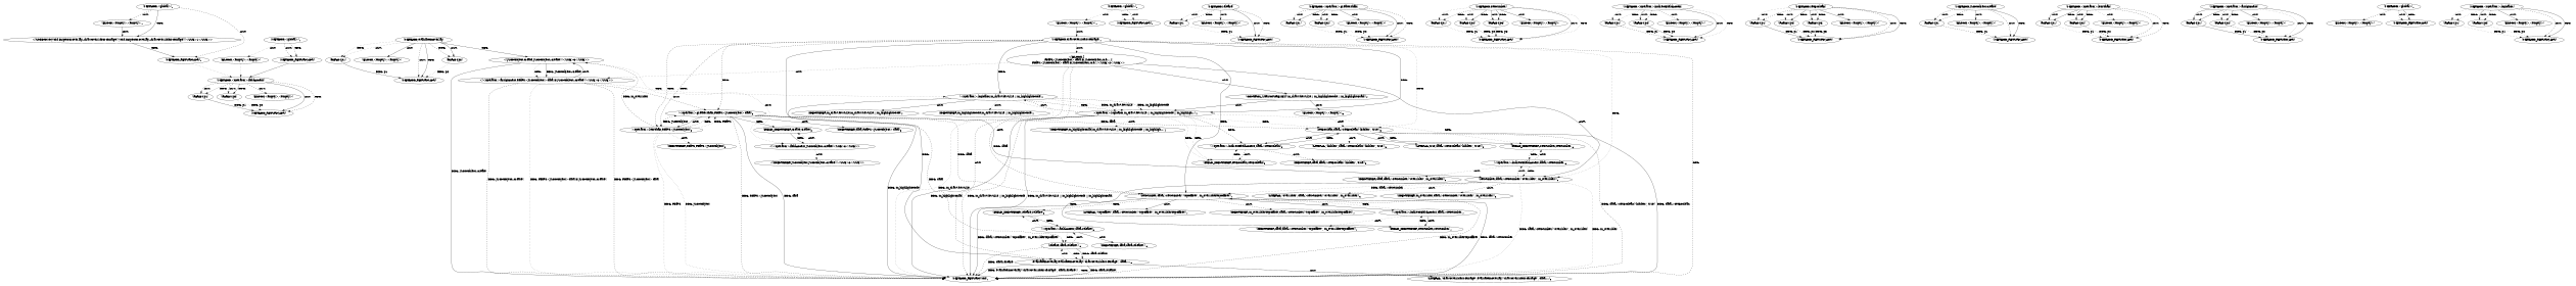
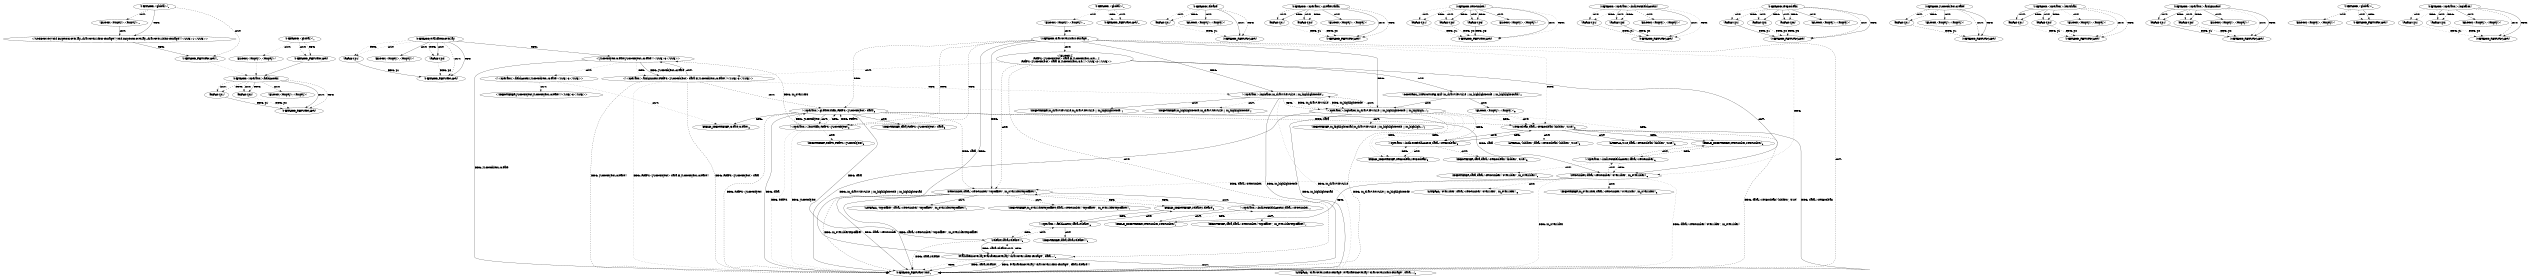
  digraph {
    edge [style=solid]
    n1 [label=<(METHOD,&lt;operator&gt;.fieldAccess)>]
    n2 [label=<(PARAM,p1)>]
    n3 [label=<(PARAM,p2)>]
    n4 [label=<(BLOCK,&lt;empty&gt;,&lt;empty&gt;)>]
    n5 [label=<(METHOD_RETURN,ANY)>]
    n6 [label=<(METHOD,evaluateInOverlay)>]
    n7 [label=<(PARAM,p1)>]
    n8 [label=<(PARAM,p2)>]
    n9 [label=<(BLOCK,&lt;empty&gt;,&lt;empty&gt;)>]
    n10 [label=<(METHOD_RETURN,ANY)>]
    n11 [label="<(JSONObject.create,JSONObject::create())<SUB>3</SUB>>"]
    n12 [label=<(METHOD,&lt;global&gt;)<SUB>1</SUB>>]
    n13 [label=<(BLOCK,&lt;empty&gt;,&lt;empty&gt;)<SUB>1</SUB>>]
    n14 [label=<(METHOD_RETURN,ANY)<SUB>1</SUB>>]
    n15 [label=<(METHOD,drawOverridesMessage)<SUB>1</SUB>>]
    n16 [label="<(BLOCK,{\n    RefPtr&lt;JSONObject&gt; data = JSONObject::cre...,{\n    RefPtr&lt;JSONObject&gt; data = JSONObject::cre...)<SUB>2</SUB>>"]
    n17 [label=<(&lt;operator&gt;.greaterThan,RefPtr&lt;JSONObject&gt; data)<SUB>3</SUB>>]
    n18 [label=<(&lt;operator&gt;.lessThan,RefPtr&lt;JSONObject)<SUB>3</SUB>>]
    n19 [label=<(&lt;operator&gt;.logicalOr,m_drawViewSize || m_highlightNode || m_highligh...)<SUB>4</SUB>>]
    n20 [label=<(&lt;operator&gt;.logicalOr,m_drawViewSize || m_highlightNode)<SUB>4</SUB>>]
    n21 [label=<(setBoolean,data-&gt;setBoolean(&quot;hidden&quot;, true))<SUB>5</SUB>>]
    n22 [label=<(setNumber,data-&gt;setNumber(&quot;overrides&quot;, m_overrides))<SUB>6</SUB>>]
    n23 [label=<(setNumber,data-&gt;setNumber(&quot;topOffset&quot;, m_overridesTopOffset))<SUB>7</SUB>>]
    n24 [label=<(evaluateInOverlay,evaluateInOverlay(&quot;drawOverridesMessage&quot;, data....)<SUB>8</SUB>>]
    n25 [label=<(METHOD_RETURN,void)<SUB>1</SUB>>]
    n26 [label="<(&lt;operator&gt;.assignment,RefPtr&lt;JSONObject&gt; data = JSONObject::create())<SUB>3</SUB>>"]
    n27 [label=<(CONTROL_STRUCTURE,IF,if (m_drawViewSize || m_highlightNode || m_highlightQuad))<SUB>4</SUB>>]
    n28 [label=<(IDENTIFIER,data,RefPtr&lt;JSONObject&gt; data)<SUB>3</SUB>>]
    n29 [label=<(FIELD_IDENTIFIER,create,create)<SUB>3</SUB>>]
    n30 [label=<(release,data.release())<SUB>8</SUB>>]
    n31 [label=<(IDENTIFIER,RefPtr,RefPtr&lt;JSONObject)<SUB>3</SUB>>]
    n32 [label=<(IDENTIFIER,m_highlightQuad,m_drawViewSize || m_highlightNode || m_highligh...)<SUB>4</SUB>>]
    n33 [label=<(&lt;operator&gt;.indirectFieldAccess,data-&gt;setBoolean)<SUB>5</SUB>>]
    n34 [label=<(FIELD_IDENTIFIER,setBoolean,setBoolean)<SUB>5</SUB>>]
    n35 [label=<(FIELD_IDENTIFIER,setNumber,setNumber)<SUB>6</SUB>>]
    n36 [label=<(IDENTIFIER,m_drawViewSize,m_drawViewSize || m_highlightNode)<SUB>4</SUB>>]
    n37 [label=<(IDENTIFIER,m_highlightNode,m_drawViewSize || m_highlightNode)<SUB>4</SUB>>]
    n38 [label=<(LITERAL,&quot;hidden&quot;,data-&gt;setBoolean(&quot;hidden&quot;, true))<SUB>5</SUB>>]
    n39 [label=<(LITERAL,true,data-&gt;setBoolean(&quot;hidden&quot;, true))<SUB>5</SUB>>]
    n40 [label=<(&lt;operator&gt;.indirectFieldAccess,data-&gt;setNumber)<SUB>6</SUB>>]
    n41 [label=<(LITERAL,&quot;overrides&quot;,data-&gt;setNumber(&quot;overrides&quot;, m_overrides))<SUB>6</SUB>>]
    n42 [label=<(IDENTIFIER,m_overrides,data-&gt;setNumber(&quot;overrides&quot;, m_overrides))<SUB>6</SUB>>]
    n43 [label=<(FIELD_IDENTIFIER,setNumber,setNumber)<SUB>7</SUB>>]
    n44 [label=<(&lt;operator&gt;.indirectFieldAccess,data-&gt;setNumber)<SUB>7</SUB>>]
    n45 [label=<(LITERAL,&quot;topOffset&quot;,data-&gt;setNumber(&quot;topOffset&quot;, m_overridesTopOffset))<SUB>7</SUB>>]
    n46 [label=<(IDENTIFIER,m_overridesTopOffset,data-&gt;setNumber(&quot;topOffset&quot;, m_overridesTopOffset))<SUB>7</SUB>>]
    n47 [label=<(FIELD_IDENTIFIER,release,release)<SUB>8</SUB>>]
    n48 [label=<(LITERAL,&quot;drawOverridesMessage&quot;,evaluateInOverlay(&quot;drawOverridesMessage&quot;, data....)<SUB>8</SUB>>]
    n49 [label=<(BLOCK,&lt;empty&gt;,&lt;empty&gt;)<SUB>5</SUB>>]
    n50 [label="<(&lt;operator&gt;.fieldAccess,JSONObject::create)<SUB>3</SUB>>"]
    n51 [label=<(&lt;operator&gt;.fieldAccess,data.release)<SUB>8</SUB>>]
    n52 [label="<(IDENTIFIER,JSONObject,JSONObject::create())<SUB>3</SUB>>"]
    n53 [label=<(IDENTIFIER,data,data-&gt;setBoolean(&quot;hidden&quot;, true))<SUB>5</SUB>>]
    n54 [label=<(IDENTIFIER,data,data-&gt;setNumber(&quot;overrides&quot;, m_overrides))<SUB>6</SUB>>]
    n55 [label=<(IDENTIFIER,data,data-&gt;setNumber(&quot;topOffset&quot;, m_overridesTopOffset))<SUB>7</SUB>>]
    n56 [label=<(IDENTIFIER,data,data.release())<SUB>8</SUB>>]
    n57 [label=<(METHOD,release)>]
    n58 [label=<(PARAM,p1)>]
    n59 [label=<(BLOCK,&lt;empty&gt;,&lt;empty&gt;)>]
    n60 [label=<(METHOD_RETURN,ANY)>]
    n61 [label=<(METHOD,&lt;operator&gt;.greaterThan)>]
    n62 [label=<(PARAM,p1)>]
    n63 [label=<(PARAM,p2)>]
    n64 [label=<(BLOCK,&lt;empty&gt;,&lt;empty&gt;)>]
    n65 [label=<(METHOD_RETURN,ANY)>]
    n66 [label=<(METHOD,setNumber)>]
    n67 [label=<(PARAM,p1)>]
    n68 [label=<(PARAM,p2)>]
    n69 [label=<(PARAM,p3)>]
    n70 [label=<(BLOCK,&lt;empty&gt;,&lt;empty&gt;)>]
    n71 [label=<(METHOD_RETURN,ANY)>]
    n72 [label=<(METHOD,&lt;operator&gt;.indirectFieldAccess)>]
    n73 [label=<(PARAM,p1)>]
    n74 [label=<(PARAM,p2)>]
    n75 [label=<(BLOCK,&lt;empty&gt;,&lt;empty&gt;)>]
    n76 [label=<(METHOD_RETURN,ANY)>]
    n77 [label=<(METHOD,setBoolean)>]
    n78 [label=<(PARAM,p1)>]
    n79 [label=<(PARAM,p2)>]
    n80 [label=<(PARAM,p3)>]
    n81 [label=<(BLOCK,&lt;empty&gt;,&lt;empty&gt;)>]
    n82 [label=<(METHOD_RETURN,ANY)>]
    n83 [label=<(METHOD,JSONObject.create)>]
    n84 [label=<(PARAM,p1)>]
    n85 [label=<(BLOCK,&lt;empty&gt;,&lt;empty&gt;)>]
    n86 [label=<(METHOD_RETURN,ANY)>]
    n87 [label=<(METHOD,&lt;operator&gt;.lessThan)>]
    n88 [label=<(PARAM,p1)>]
    n89 [label=<(PARAM,p2)>]
    n90 [label=<(BLOCK,&lt;empty&gt;,&lt;empty&gt;)>]
    n91 [label=<(METHOD_RETURN,ANY)>]
    n92 [label=<(METHOD,&lt;operator&gt;.assignment)>]
    n93 [label=<(PARAM,p1)>]
    n94 [label=<(PARAM,p2)>]
    n95 [label=<(BLOCK,&lt;empty&gt;,&lt;empty&gt;)>]
    n96 [label=<(METHOD_RETURN,ANY)>]
    n97 [label=<(METHOD,&lt;global&gt;)<SUB>1</SUB>>]
    n98 [label=<(BLOCK,&lt;empty&gt;,&lt;empty&gt;)>]
    n99 [label=<(METHOD_RETURN,ANY)>]
    n100 [label=<(METHOD,&lt;operator&gt;.logicalOr)>]
    n101 [label=<(PARAM,p1)>]
    n102 [label=<(PARAM,p2)>]
    n103 [label=<(BLOCK,&lt;empty&gt;,&lt;empty&gt;)>]
    n104 [label=<(METHOD_RETURN,ANY)>]
    n105 [label=<(METHOD,&lt;global&gt;)<SUB>1</SUB>>]
    n106 [label=<(BLOCK,&lt;empty&gt;,&lt;empty&gt;)<SUB>1</SUB>>]
    n107 [label="<(UNKNOWN,void InspectorOverlay::drawOverridesMessage(),void InspectorOverlay::drawOverridesMessage())<SUB>1</SUB>>"]
    n108 [label=<(METHOD_RETURN,ANY)<SUB>1</SUB>>]
    n109 [label=<(METHOD,&lt;global&gt;)<SUB>1</SUB>>]
    n110 [label=<(BLOCK,&lt;empty&gt;,&lt;empty&gt;)>]
    n111 [label=<(METHOD_RETURN,ANY)>]
    n1 -> n2 [label="AST: " style=dashed]
    n1 -> n2 [label="DDG: " style=dashed]
    n1 -> n3 [label="AST: " style=dashed]
    n1 -> n3 [label="DDG: "]
    n1 -> n4 [label="AST: " style=dashed]
    n1 -> n5 [label="AST: "]
    n1 -> n5 [label="CFG: " style=dashed]
    n2 -> n5 [label="DDG: p1"]
    n3 -> n5 [label="DDG: p2" style=dotted]
    n6 -> n7 [label="AST: " style=dotted]
    n6 -> n7 [label="DDG: " style=dotted]
    n6 -> n8 [label="AST: "]
    n6 -> n8 [label="DDG: " style=dashed]
    n6 -> n9 [label="AST: "]
    n6 -> n10 [label="AST: " style=dashed]
    n6 -> n10 [label="CFG: "]
    n6 -> n11 [label="CFG: "]
    n7 -> n10 [label="DDG: p1"]
    n8 -> n10 [label="DDG: p2" style=dotted]
    n11 -> n25 [label="DDG: JSONObject::create"]
    n11 -> n26 [label="CFG: " style=dotted]
    n11 -> n26 [label="DDG: JSONObject::create"]
    n11 -> n50 [label="AST: " style=dotted]
    n12 -> n13 [label="AST: " style=dotted]
    n12 -> n14 [label="AST: " style=dashed]
    n12 -> n14 [label="CFG: " style=dotted]
    n13 -> n15 [label="AST: "]
    n15 -> n16 [label="AST: " style=dashed]
    n15 -> n17 [label="DDG: " style=dashed]
    n15 -> n18 [label="CFG: " style=dashed]
    n15 -> n18 [label="DDG: " style=dashed]
    n15 -> n19 [label="DDG: "]
    n15 -> n20 [label="DDG: "]
    n15 -> n21 [label="DDG: " style=dotted]
    n15 -> n22 [label="DDG: " style=dotted]
    n15 -> n23 [label="DDG: "]
    n15 -> n24 [label="DDG: "]
-   n15 -> n25 [label="CFG: " style=dashed]
+   n15 -> n25 [label="AST: " style=dashed]
    n16 -> n22 [label="AST: "]
    n16 -> n23 [label="AST: " style=dashed]
    n16 -> n24 [label="AST: " style=dashed]
    n16 -> n26 [label="AST: " style=dotted]
    n16 -> n27 [label="AST: "]
    n17 -> n18 [label="AST: "]
    n17 -> n21 [label="DDG: data" style=dashed]
    n17 -> n22 [label="DDG: data"]
    n17 -> n23 [label="DDG: data" style=dashed]
    n17 -> n25 [label="DDG: RefPtr&lt;JSONObject" style=dashed]
    n17 -> n25 [label="DDG: data"]
    n17 -> n28 [label="AST: "]
    n17 -> n29 [label="CFG: "]
-   n17 -> n30 [label="DDG: data" style=dashed]
+   n17 -> n30 [label="DDG: data"]
    n18 -> n11 [label="DDG: m_overrides" style=dashed]
    n18 -> n17 [label="CFG: " style=dashed]
    n18 -> n17 [label="DDG: RefPtr" style=dotted]
    n18 -> n17 [label="DDG: JSONObject" style=dashed]
    n18 -> n25 [label="DDG: JSONObject" style=dotted]
    n18 -> n25 [label="DDG: RefPtr" style=dotted]
    n18 -> n31 [label="AST: " style=dotted]
    n19 -> n20 [label="AST: " style=dashed]
    n19 -> n21 [label="CDG: " style=dotted]
    n19 -> n25 [label="DDG: m_drawViewSize || m_highlightNode" style=dashed]
    n19 -> n25 [label="DDG: m_drawViewSize || m_highlightNode || m_highlightQuad"]
    n19 -> n25 [label="DDG: m_highlightQuad"]
    n19 -> n32 [label="AST: " style=dotted]
    n19 -> n33 [label="CDG: " style=dashed]
    n19 -> n34 [label="CFG: " style=dotted]
    n19 -> n34 [label="CDG: " style=dotted]
    n19 -> n35 [label="CFG: " style=dotted]
    n20 -> n19 [label="CFG: " style=dashed]
    n20 -> n19 [label="DDG: m_drawViewSize" style=dotted]
    n20 -> n19 [label="DDG: m_highlightNode" style=dashed]
    n20 -> n25 [label="DDG: m_highlightNode"]
    n20 -> n25 [label="DDG: m_drawViewSize" style=dotted]
    n20 -> n36 [label="AST: "]
    n20 -> n37 [label="AST: " style=dotted]
    n21 -> n25 [label="DDG: data-&gt;setBoolean"]
    n21 -> n25 [label="DDG: data-&gt;setBoolean(&quot;hidden&quot;, true)" style=dashed]
    n21 -> n33 [label="AST: "]
    n21 -> n35 [label="CFG: "]
    n21 -> n38 [label="AST: " style=dotted]
    n21 -> n39 [label="AST: "]
    n22 -> n23 [label="DDG: data-&gt;setNumber" style=dotted]
    n22 -> n25 [label="DDG: data-&gt;setNumber(&quot;overrides&quot;, m_overrides)" style=dotted]
    n22 -> n25 [label="DDG: m_overrides" style=dotted]
    n22 -> n40 [label="AST: " style=dashed]
    n22 -> n41 [label="AST: " style=dotted]
    n22 -> n42 [label="AST: " style=dashed]
    n22 -> n43 [label="CFG: "]
    n23 -> n25 [label="DDG: data-&gt;setNumber"]
    n23 -> n25 [label="DDG: data-&gt;setNumber(&quot;topOffset&quot;, m_overridesTopOffset)"]
    n23 -> n25 [label="DDG: m_overridesTopOffset" style=dashed]
    n23 -> n44 [label="AST: "]
    n23 -> n45 [label="AST: "]
    n23 -> n46 [label="AST: " style=dashed]
    n23 -> n47 [label="CFG: " style=dashed]
    n24 -> n25 [label="CFG: " style=dotted]
    n24 -> n25 [label="DDG: data.release()"]
    n24 -> n25 [label="DDG: evaluateInOverlay(&quot;drawOverridesMessage&quot;, data.release())"]
    n24 -> n30 [label="AST: " style=dotted]
    n24 -> n48 [label="AST: "]
    n26 -> n11 [label="AST: "]
    n26 -> n17 [label="AST: " style=dashed]
    n26 -> n20 [label="CFG: " style=dotted]
    n26 -> n25 [label="DDG: RefPtr&lt;JSONObject&gt; data" style=dashed]
    n26 -> n25 [label="DDG: JSONObject::create()" style=dashed]
    n26 -> n25 [label="DDG: RefPtr&lt;JSONObject&gt; data = JSONObject::create()" style=dotted]
    n27 -> n19 [label="AST: "]
    n27 -> n49 [label="AST: "]
-   n29 -> n50 [label="CFG: "]
    n30 -> n24 [label="CFG: " style=dotted]
    n30 -> n24 [label="DDG: data.release"]
    n30 -> n25 [label="DDG: data.release" style=dashed]
    n30 -> n51 [label="AST: " style=dashed]
    n33 -> n21 [label="CFG: "]
    n33 -> n34 [label="AST: " style=dashed]
    n33 -> n53 [label="AST: " style=dashed]
    n34 -> n33 [label="CFG: " style=dotted]
    n35 -> n40 [label="CFG: " style=dashed]
    n40 -> n22 [label="CFG: " style=dashed]
    n40 -> n35 [label="AST: " style=dashed]
    n40 -> n54 [label="AST: " style=dotted]
    n43 -> n44 [label="CFG: " style=dotted]
    n44 -> n23 [label="CFG: " style=dotted]
    n44 -> n43 [label="AST: "]
    n44 -> n55 [label="AST: " style=dotted]
    n47 -> n51 [label="CFG: "]
    n49 -> n21 [label="AST: " style=dotted]
    n50 -> n29 [label="AST: " style=dotted]
    n50 -> n52 [label="AST: " style=dotted]
    n51 -> n30 [label="CFG: " style=dotted]
-   n51 -> n47 [label="AST: " style=dotted]
+   n51 -> n47 [label="AST: "]
    n51 -> n56 [label="AST: "]
    n57 -> n58 [label="AST: " style=dotted]
    n57 -> n58 [label="DDG: " style=dashed]
    n57 -> n59 [label="AST: "]
    n57 -> n60 [label="AST: "]
    n57 -> n60 [label="CFG: " style=dashed]
    n58 -> n60 [label="DDG: p1" style=dotted]
    n61 -> n62 [label="AST: " style=dashed]
    n61 -> n62 [label="DDG: "]
    n61 -> n63 [label="AST: "]
    n61 -> n63 [label="DDG: " style=dotted]
    n61 -> n64 [label="AST: "]
    n61 -> n65 [label="AST: "]
    n61 -> n65 [label="CFG: " style=dashed]
    n62 -> n65 [label="DDG: p1" style=dotted]
    n63 -> n65 [label="DDG: p2" style=dotted]
    n66 -> n67 [label="AST: " style=dotted]
    n66 -> n67 [label="DDG: " style=dashed]
    n66 -> n68 [label="AST: " style=dotted]
    n66 -> n68 [label="DDG: "]
    n66 -> n69 [label="AST: "]
    n66 -> n69 [label="DDG: "]
    n66 -> n70 [label="AST: "]
    n66 -> n71 [label="AST: "]
    n66 -> n71 [label="CFG: " style=dotted]
    n67 -> n71 [label="DDG: p1" style=dotted]
    n68 -> n71 [label="DDG: p2" style=dashed]
    n69 -> n71 [label="DDG: p3"]
    n72 -> n73 [label="AST: " style=dotted]
    n72 -> n73 [label="DDG: " style=dotted]
    n72 -> n74 [label="AST: "]
    n72 -> n74 [label="DDG: " style=dashed]
    n72 -> n75 [label="AST: " style=dashed]
    n72 -> n76 [label="AST: "]
    n72 -> n76 [label="CFG: " style=dotted]
    n73 -> n76 [label="DDG: p1" style=dashed]
    n74 -> n76 [label="DDG: p2"]
    n77 -> n78 [label="AST: " style=dotted]
    n77 -> n78 [label="DDG: " style=dashed]
    n77 -> n79 [label="AST: " style=dotted]
    n77 -> n79 [label="DDG: "]
    n77 -> n80 [label="AST: "]
    n77 -> n80 [label="DDG: " style=dashed]
    n77 -> n81 [label="AST: "]
    n77 -> n82 [label="AST: " style=dashed]
    n77 -> n82 [label="CFG: "]
    n78 -> n82 [label="DDG: p1"]
    n79 -> n82 [label="DDG: p2" style=dashed]
    n80 -> n82 [label="DDG: p3" style=dotted]
    n83 -> n84 [label="AST: " style=dashed]
    n83 -> n84 [label="DDG: " style=dashed]
    n83 -> n85 [label="AST: "]
    n83 -> n86 [label="AST: " style=dashed]
    n83 -> n86 [label="CFG: "]
    n84 -> n86 [label="DDG: p1" style=dashed]
    n87 -> n88 [label="AST: "]
    n87 -> n88 [label="DDG: "]
    n87 -> n89 [label="AST: "]
    n87 -> n89 [label="DDG: "]
    n87 -> n90 [label="AST: " style=dotted]
    n87 -> n91 [label="AST: " style=dashed]
    n87 -> n91 [label="CFG: " style=dashed]
    n88 -> n91 [label="DDG: p1" style=dotted]
    n89 -> n91 [label="DDG: p2" style=dashed]
    n92 -> n93 [label="AST: "]
    n92 -> n93 [label="DDG: "]
    n92 -> n94 [label="AST: " style=dashed]
    n92 -> n94 [label="DDG: "]
    n92 -> n95 [label="AST: "]
    n92 -> n96 [label="AST: " style=dotted]
    n92 -> n96 [label="CFG: "]
    n93 -> n96 [label="DDG: p1"]
    n94 -> n96 [label="DDG: p2" style=dashed]
    n97 -> n98 [label="AST: " style=dashed]
    n97 -> n99 [label="AST: " style=dashed]
    n97 -> n99 [label="CFG: "]
    n100 -> n101 [label="AST: " style=dotted]
    n100 -> n101 [label="DDG: " style=dotted]
    n100 -> n102 [label="AST: "]
    n100 -> n102 [label="DDG: " style=dashed]
    n100 -> n103 [label="AST: "]
    n100 -> n104 [label="AST: " style=dashed]
    n100 -> n104 [label="CFG: "]
    n101 -> n104 [label="DDG: p1" style=dotted]
    n102 -> n104 [label="DDG: p2" style=dotted]
    n105 -> n106 [label="AST: " style=dashed]
    n105 -> n107 [label="CFG: "]
    n105 -> n108 [label="AST: " style=dashed]
    n106 -> n107 [label="AST: "]
    n107 -> n108 [label="CFG: "]
    n108 -> n1 [style=dotted]
    n109 -> n110 [label="AST: " style=dotted]
    n109 -> n111 [label="AST: " style=dashed]
    n109 -> n111 [label="CFG: " style=dashed]
    n110 -> n1 [style=dotted]
    n111 -> n1
  }
